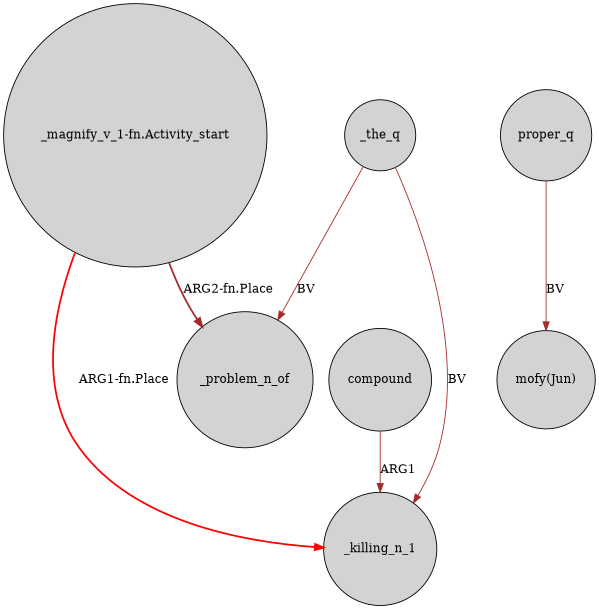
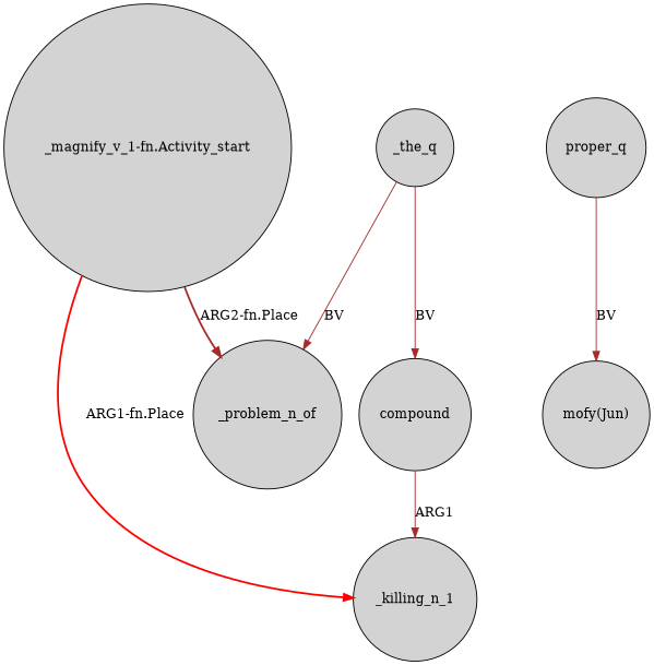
  digraph {
    node [shape=circle style=filled]
    edge [color=brown style=solid]
    compound
    _killing_n_1
    "_magnify_v_1-fn.Activity_start"
    _problem_n_of
    proper_q
    "mofy(Jun)"
    _the_q
    compound -> _killing_n_1 [label=ARG1]
    "_magnify_v_1-fn.Activity_start" -> _killing_n_1 [color=red label="ARG1-fn.Place" style=bold]
    "_magnify_v_1-fn.Activity_start" -> _problem_n_of [label="ARG2-fn.Place" style=bold]
    proper_q -> "mofy(Jun)" [label=BV]
-   _the_q -> _killing_n_1 [label=BV]
+   _the_q -> compound [label=BV]
    _the_q -> _problem_n_of [label=BV]
  }
